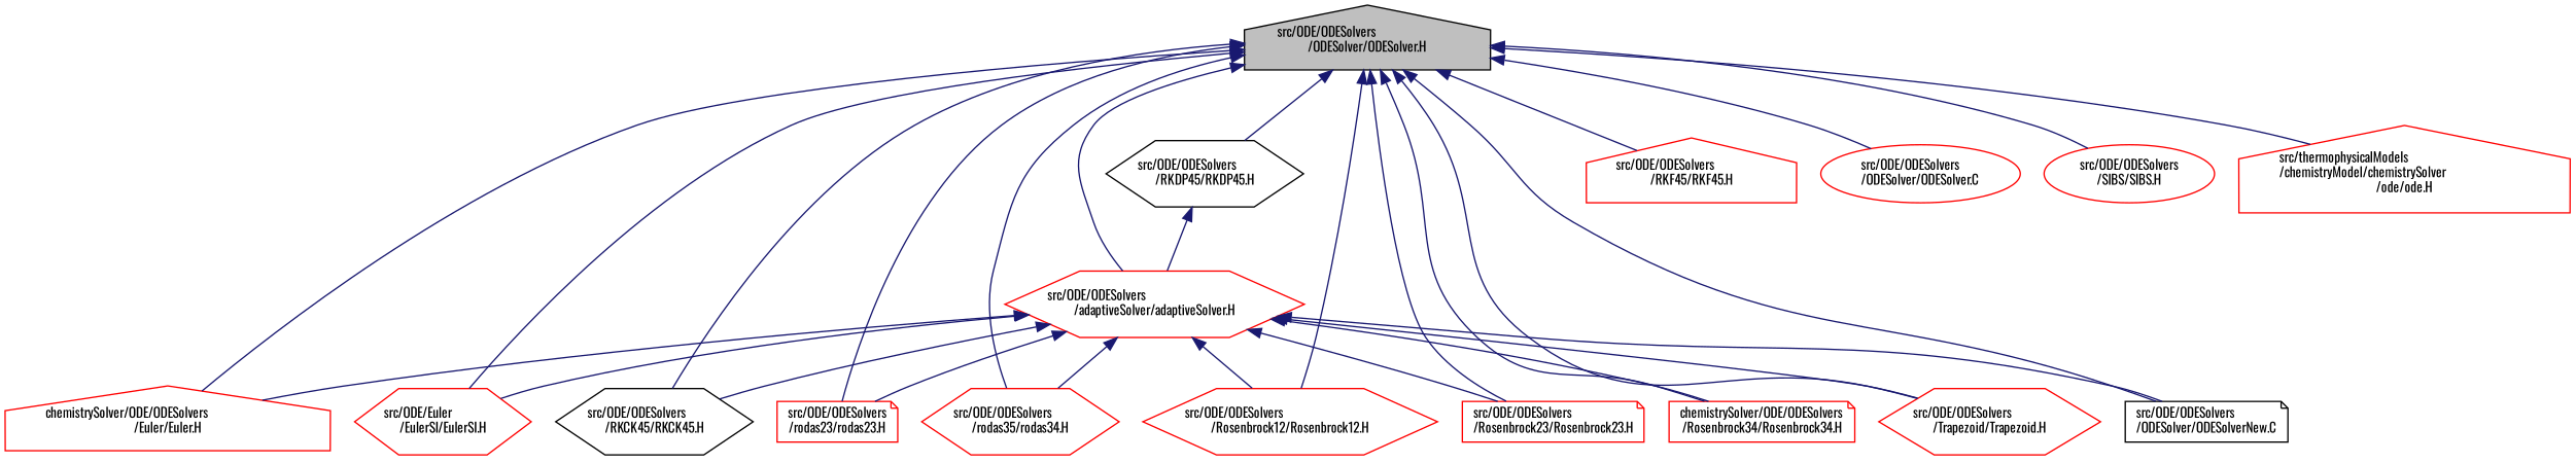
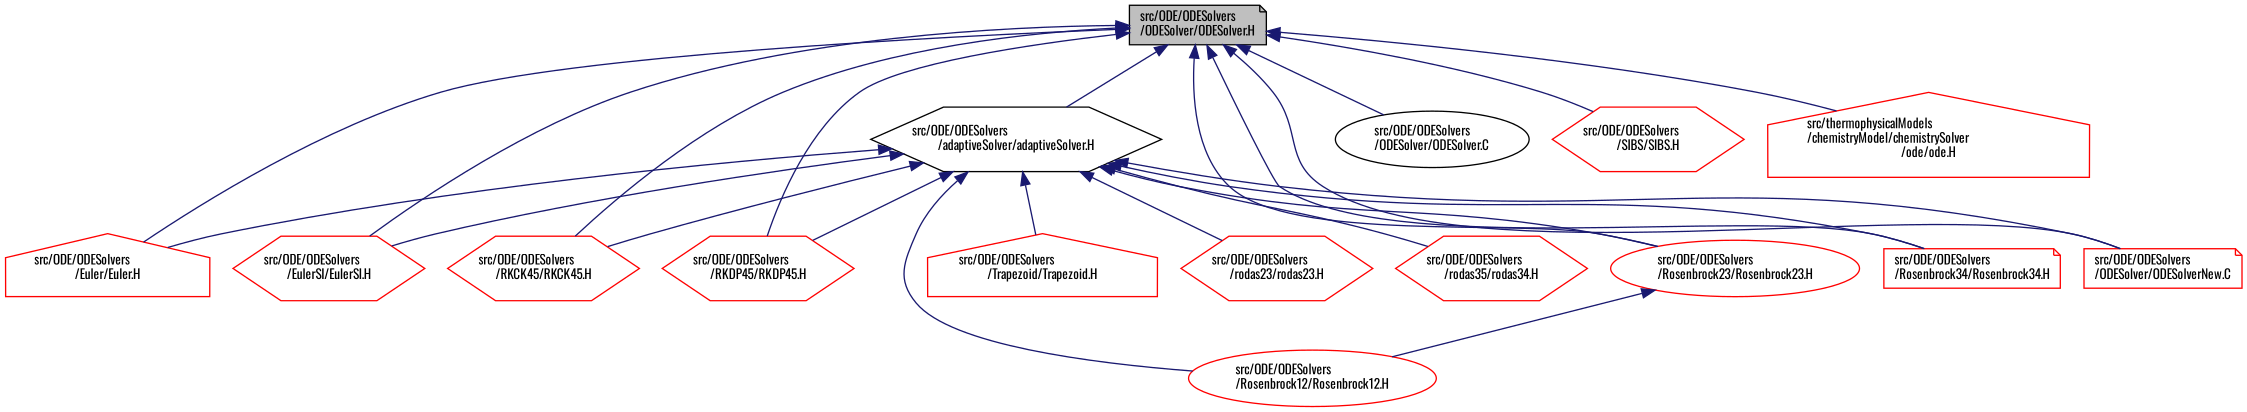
  digraph {
    fontname=Oswald
    node [color=red fontname=Oswald fontsize=10 shape=hexagon]
    edge [color=midnightblue dir=back fontname=Oswald fontsize=10 labelfontname=Helvetica labelfontsize=10 style=solid]
-   n1 [color=black fillcolor=grey75 fontcolor=black height=0.2 label="src/ODE/ODESolvers\l/ODESolver/ODESolver.H" shape=house style=filled width=0.4]
-   n2 [height=0.2 label="src/ODE/ODESolvers\l/adaptiveSolver/adaptiveSolver.H" width=0.4]
-   n3 [height=0.2 label="chemistrySolver/ODE/ODESolvers\l/Euler/Euler.H" shape=house width=0.4]
-   n4 [height=0.2 label="src/ODE/Euler\l/EulerSI/EulerSI.H" width=0.4]
-   n5 [color=black height=0.2 label="src/ODE/ODESolvers\l/RKCK45/RKCK45.H" width=0.4]
-   n6 [color=black height=0.2 label="src/ODE/ODESolvers\l/RKDP45/RKDP45.H" width=0.4]
-   n7 [height=0.2 label="src/ODE/ODESolvers\l/RKF45/RKF45.H" shape=house width=0.4]
-   n8 [height=0.2 label="src/ODE/ODESolvers\l/rodas23/rodas23.H" shape=note width=0.4]
+   n1 [color=black fillcolor=grey75 fontcolor=black height=0.2 label="src/ODE/ODESolvers\l/ODESolver/ODESolver.H" shape=note style=filled width=0.4]
+   n2 [color=black height=0.2 label="src/ODE/ODESolvers\l/adaptiveSolver/adaptiveSolver.H" width=0.4]
+   n3 [height=0.2 label="src/ODE/ODESolvers\l/Euler/Euler.H" shape=house width=0.4]
+   n4 [height=0.2 label="src/ODE/ODESolvers\l/EulerSI/EulerSI.H" width=0.4]
+   n5 [height=0.2 label="src/ODE/ODESolvers\l/RKCK45/RKCK45.H" width=0.4]
+   n6 [height=0.2 label="src/ODE/ODESolvers\l/RKDP45/RKDP45.H" width=0.4]
+   n8 [height=0.2 label="src/ODE/ODESolvers\l/rodas23/rodas23.H" width=0.4]
    n9 [height=0.2 label="src/ODE/ODESolvers\l/rodas35/rodas34.H" width=0.4]
-   n10 [height=0.2 label="src/ODE/ODESolvers\l/Rosenbrock12/Rosenbrock12.H" width=0.4]
-   n11 [height=0.2 label="src/ODE/ODESolvers\l/Rosenbrock23/Rosenbrock23.H" shape=note width=0.4]
-   n12 [height=0.2 label="chemistrySolver/ODE/ODESolvers\l/Rosenbrock34/Rosenbrock34.H" shape=note width=0.4]
-   n13 [height=0.2 label="src/ODE/ODESolvers\l/Trapezoid/Trapezoid.H" width=0.4]
-   n14 [height=0.2 label="src/ODE/ODESolvers\l/ODESolver/ODESolver.C" shape=ellipse width=0.4]
-   n15 [color=black height=0.2 label="src/ODE/ODESolvers\l/ODESolver/ODESolverNew.C" shape=note width=0.4]
-   n16 [height=0.2 label="src/ODE/ODESolvers\l/SIBS/SIBS.H" shape=ellipse width=0.4]
+   n10 [height=0.2 label="src/ODE/ODESolvers\l/Rosenbrock12/Rosenbrock12.H" shape=ellipse width=0.4]
+   n11 [height=0.2 label="src/ODE/ODESolvers\l/Rosenbrock23/Rosenbrock23.H" shape=ellipse width=0.4]
+   n12 [height=0.2 label="src/ODE/ODESolvers\l/Rosenbrock34/Rosenbrock34.H" shape=note width=0.4]
+   n13 [height=0.2 label="src/ODE/ODESolvers\l/Trapezoid/Trapezoid.H" shape=house width=0.4]
+   n14 [color=black height=0.2 label="src/ODE/ODESolvers\l/ODESolver/ODESolver.C" shape=ellipse width=0.4]
+   n15 [height=0.2 label="src/ODE/ODESolvers\l/ODESolver/ODESolverNew.C" shape=note width=0.4]
+   n16 [height=0.2 label="src/ODE/ODESolvers\l/SIBS/SIBS.H" width=0.4]
    n17 [height=0.2 label="src/thermophysicalModels\l/chemistryModel/chemistrySolver\l/ode/ode.H" shape=house width=0.4]
    n1 -> n2
    n1 -> n3
    n1 -> n4
    n1 -> n5
    n1 -> n6
-   n1 -> n7
-   n1 -> n8
-   n1 -> n9
-   n1 -> n10
+   n11 -> n10
    n1 -> n11
    n1 -> n12
-   n1 -> n13
    n1 -> n14
    n1 -> n15
    n1 -> n16
    n1 -> n17
    n2 -> n3
    n2 -> n4
    n2 -> n5
-   n6 -> n2
+   n2 -> n6
    n2 -> n8
    n2 -> n9
    n2 -> n10
    n2 -> n11
    n2 -> n12
    n2 -> n13
    n2 -> n15
  }
